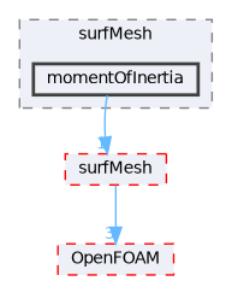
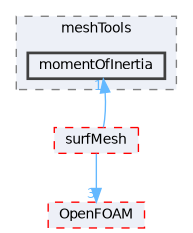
  digraph {
    compound=true
    node [color=red fillcolor="#edf0f7" fontname=Helvetica fontsize=10 shape=box style="filled,dashed"]
    edge [color=steelblue1 fontcolor=steelblue1 fontname=Helvetica fontsize=10 labeldistance=1.5 labelfontname=Helvetica labelfontsize=10]
    n1 [color=grey25 height=0.2 label=momentOfInertia style="filled,bold" width=0.4]
    n2 [height=0.2 label=surfMesh width=0.4]
    n3 [height=0.2 label=OpenFOAM width=0.4]
    subgraph cluster_1 {
      bgcolor="#edf0f7"
      fontname=Helvetica
      fontsize=10
-     label=surfMesh
+     label=meshTools
      pencolor=grey50
      style="filled,dashed"
      n1
    }
-   n1 -> n2 [headlabel=1]
+   n2 -> n1 [headlabel=1]
    n2 -> n3 [headlabel=3]
  }
